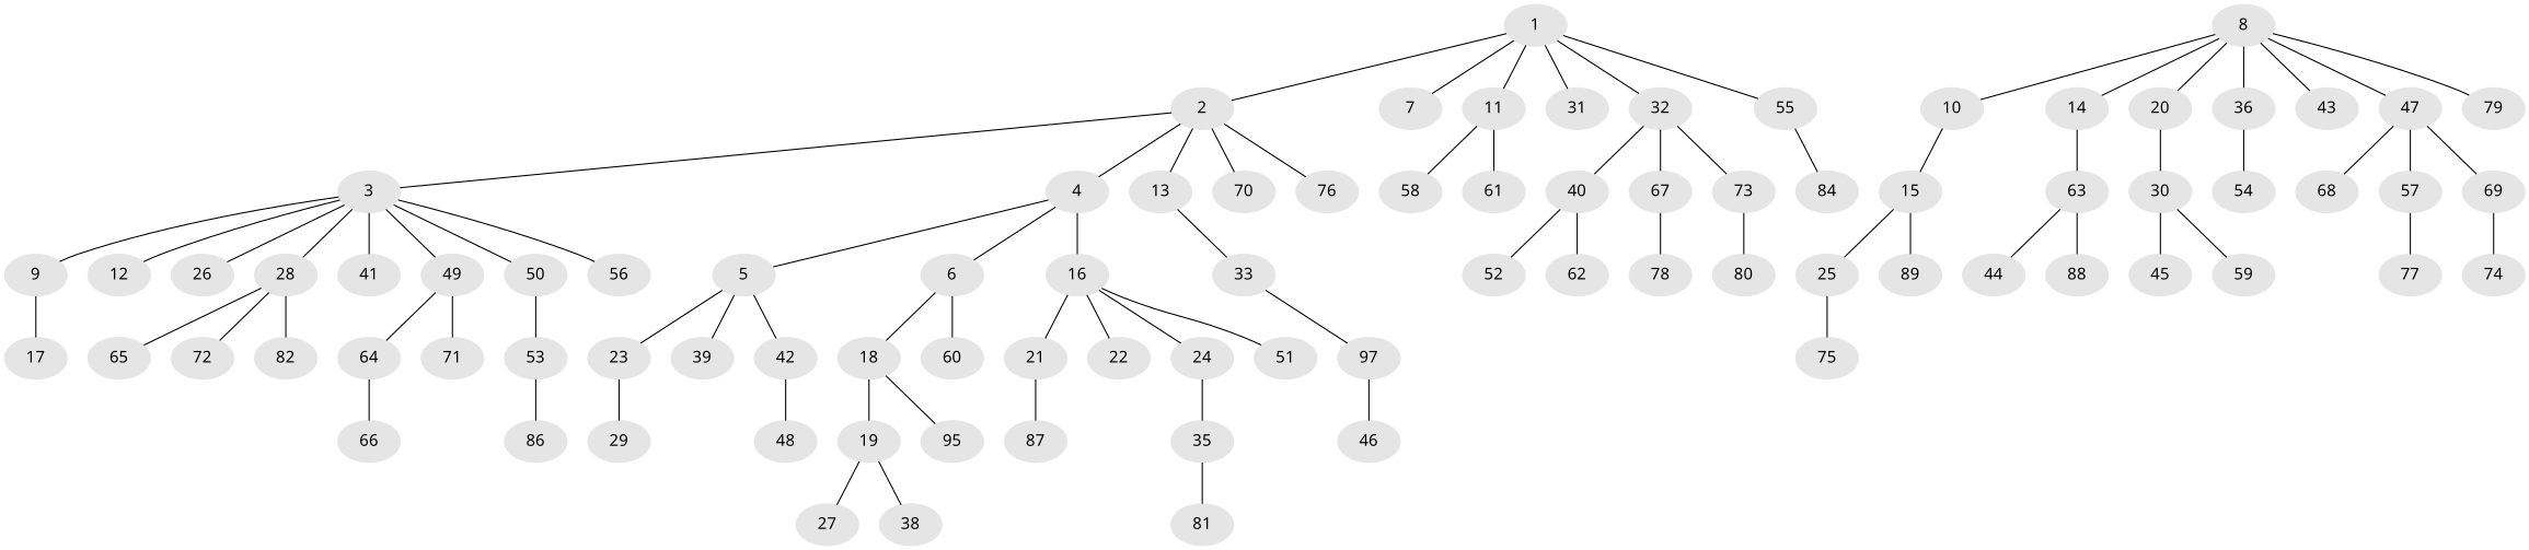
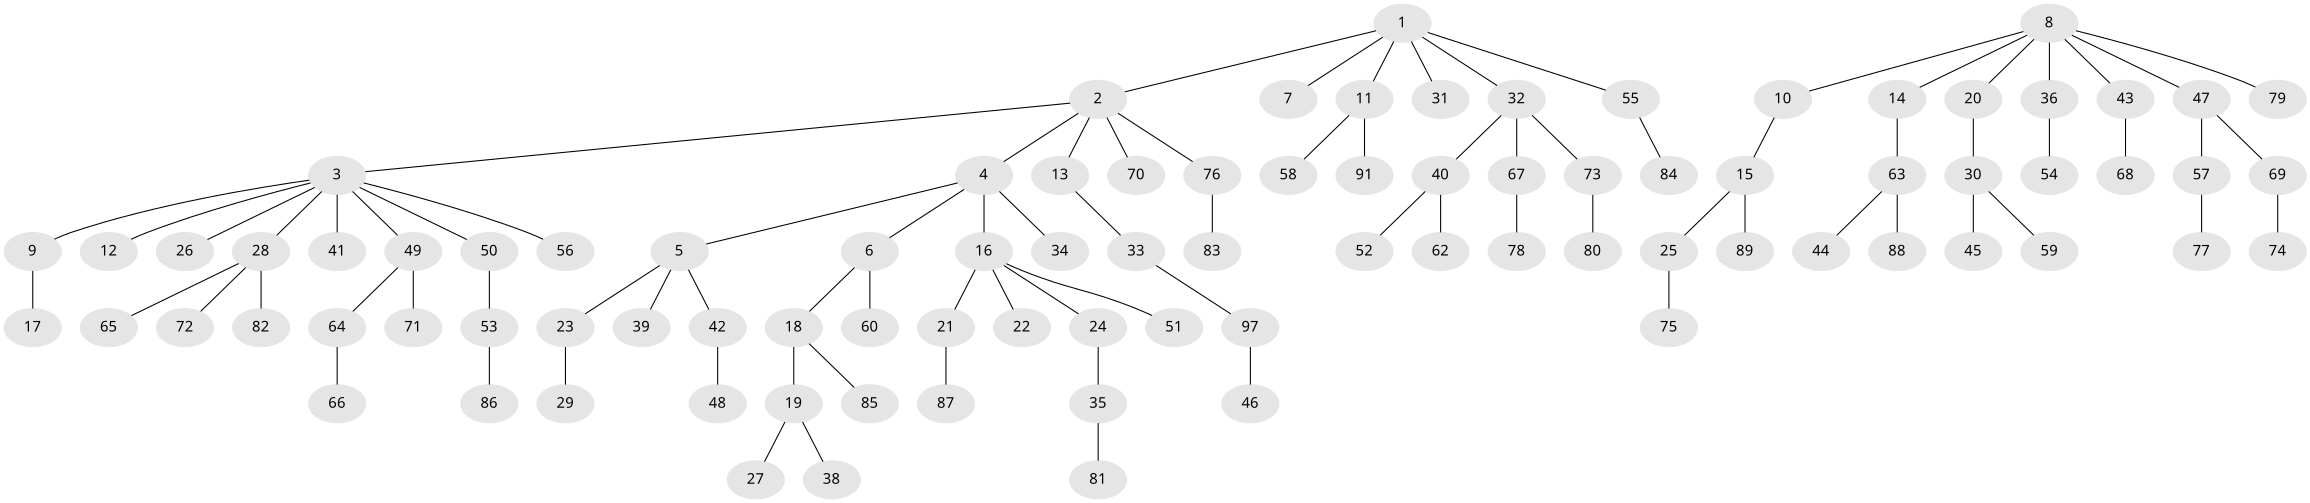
  graph {
    fontname="Noto Sans"
    node [color=gray90 fontname="Noto Sans" style=filled]
    edge [fontname="Noto Sans"]
    1
    2
    7
    11
    31
    32
    55
    3
    4
    13
    70
    76
    58
-   61
+   61 [label=91]
    40
    67
    73
    84
    9
    12
    26
    28
    41
    49
    50
    56
    5
    6
    16
+   34
    33
+   83
    17
    65
    72
    82
    64
    71
    53
    23
    39
    42
    18
    60
    21
    22
    24
    51
    8
    10
    14
    20
    36
    43
    47
    79
    29
    48
    19
-   85 [label=95]
+   85
    15
    63
    30
    54
    57
    68
    69
    25
    89
    n70 [label=97]
    44
    88
    75
    87
    35
    27
    38
    45
    59
    81
    52
    62
    78
    80
    46
    77
    74
    66
    86
    1 -- 2
    1 -- 7
    1 -- 11
    1 -- 31
    1 -- 32
    1 -- 55
    2 -- 3
    2 -- 4
    2 -- 13
    2 -- 70
    2 -- 76
    11 -- 58
    11 -- 61
    32 -- 40
    32 -- 67
    32 -- 73
    55 -- 84
    3 -- 9
    3 -- 12
    3 -- 26
    3 -- 28
    3 -- 41
    3 -- 49
    3 -- 50
    3 -- 56
    4 -- 5
    4 -- 6
    4 -- 16
+   4 -- 34
    13 -- 33
+   76 -- 83
    40 -- 52
    40 -- 62
    67 -- 78
    73 -- 80
    9 -- 17
    28 -- 65
    28 -- 72
    28 -- 82
    49 -- 64
    49 -- 71
    50 -- 53
    5 -- 23
    5 -- 39
    5 -- 42
    6 -- 18
    6 -- 60
    16 -- 21
    16 -- 22
    16 -- 24
    16 -- 51
    33 -- n70
    64 -- 66
    53 -- 86
    23 -- 29
    42 -- 48
    18 -- 19
    18 -- 85
    21 -- 87
    24 -- 35
    8 -- 10
    8 -- 14
    8 -- 20
    8 -- 36
    8 -- 43
    8 -- 47
    8 -- 79
    10 -- 15
    14 -- 63
    20 -- 30
    36 -- 54
    47 -- 57
-   47 -- 68
+   43 -- 68
    47 -- 69
    19 -- 27
    19 -- 38
    15 -- 25
    15 -- 89
    63 -- 44
    63 -- 88
    30 -- 45
    30 -- 59
    57 -- 77
    69 -- 74
    25 -- 75
    n70 -- 46
    35 -- 81
  }
